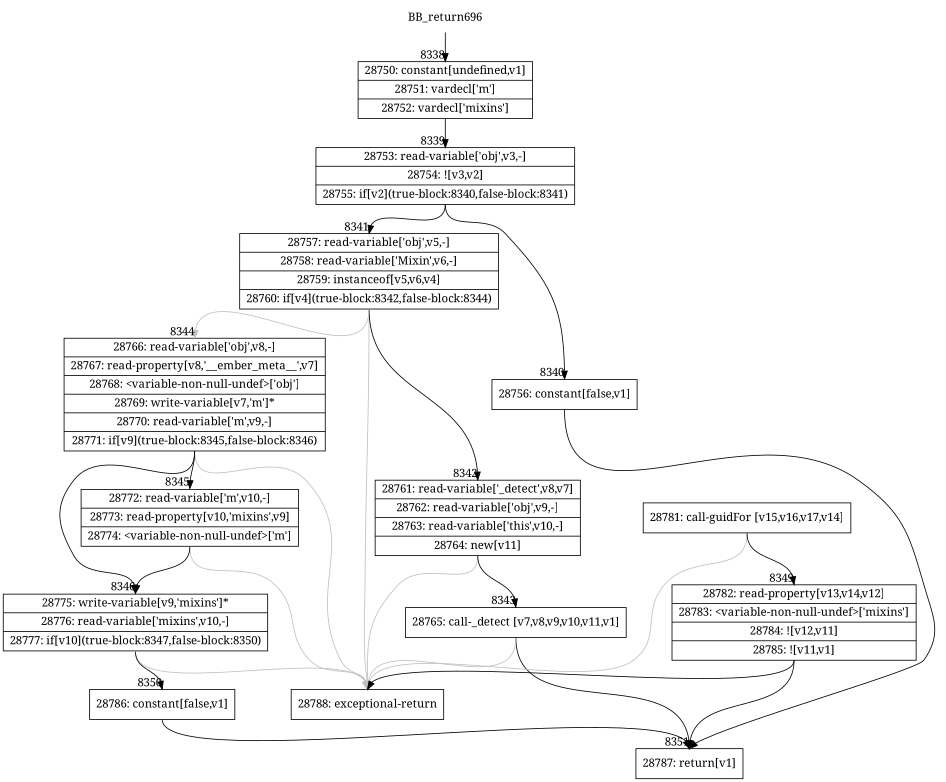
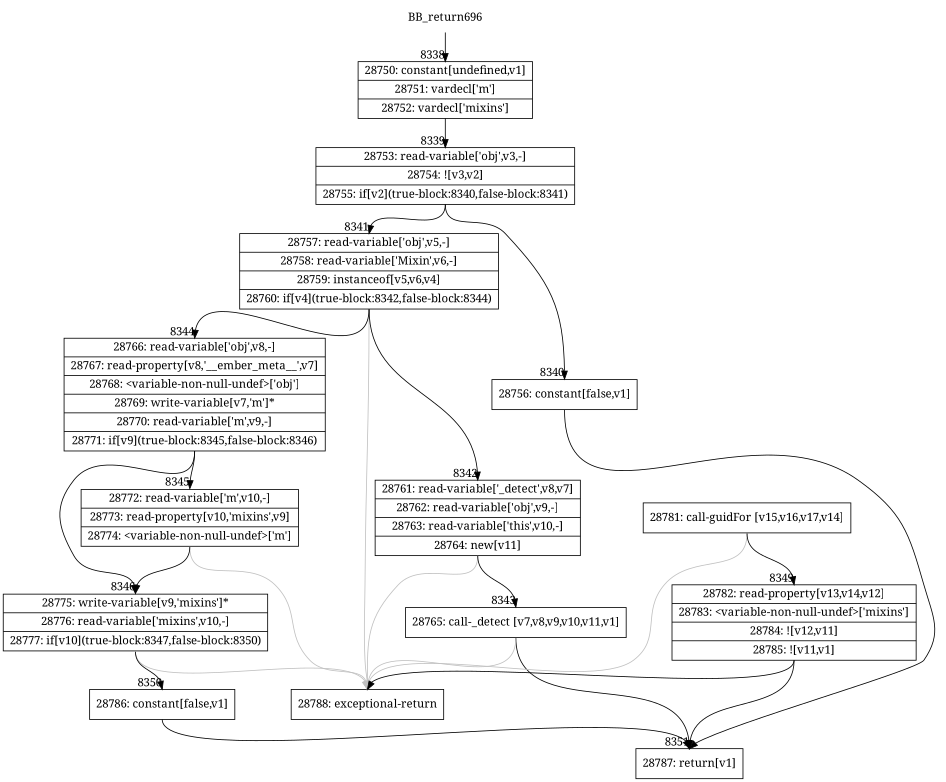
  digraph {
    fontname="Noto Serif"
    rankdir=TD
    node [fontname="Noto Serif" shape=record]
    edge [fontname="Noto Serif" headport=n tailport=s]
    n1 [label=BB_return696 shape=none]
    n2 [label="{28750: constant[undefined,v1]|28751: vardecl['m']|28752: vardecl['mixins']}"]
    n3 [label="{28753: read-variable['obj',v3,-]|28754: ![v3,v2]|28755: if[v2](true-block:8340,false-block:8341)}"]
    n4 [label="{28756: constant[false,v1]}"]
    n5 [label="{28757: read-variable['obj',v5,-]|28758: read-variable['Mixin',v6,-]|28759: instanceof[v5,v6,v4]|28760: if[v4](true-block:8342,false-block:8344)}"]
    n6 [label="{28787: return[v1]}"]
    n7 [label="{28788: exceptional-return}"]
    n8 [label="{28761: read-variable['_detect',v8,v7]|28762: read-variable['obj',v9,-]|28763: read-variable['this',v10,-]|28764: new[v11]}"]
    n9 [label="{28766: read-variable['obj',v8,-]|28767: read-property[v8,'__ember_meta__',v7]|28768: \<variable-non-null-undef\>['obj']|28769: write-variable[v7,'m']*|28770: read-variable['m',v9,-]|28771: if[v9](true-block:8345,false-block:8346)}"]
    n10 [label="{28765: call-_detect [v7,v8,v9,v10,v11,v1]}"]
    n11 [label="{28775: write-variable[v9,'mixins']*|28776: read-variable['mixins',v10,-]|28777: if[v10](true-block:8347,false-block:8350)}"]
    n12 [label="{28772: read-variable['m',v10,-]|28773: read-property[v10,'mixins',v9]|28774: \<variable-non-null-undef\>['m']}"]
    n13 [label="{28786: constant[false,v1]}"]
    n14 [label="{28781: call-guidFor [v15,v16,v17,v14]}"]
    n15 [label="{28782: read-property[v13,v14,v12]|28783: \<variable-non-null-undef\>['mixins']|28784: ![v12,v11]|28785: ![v11,v1]}"]
    n1 -> n2 [headlabel="    8338"]
    n2 -> n3 [headlabel="      8339"]
    n3 -> n4 [headlabel="      8340"]
    n3 -> n5 [headlabel="      8341"]
    n4 -> n6 [headlabel="      8351"]
    n5 -> n7 [color=gray]
    n5 -> n8 [headlabel="      8342"]
-   n5 -> n9 [headlabel="      8344" color=gray]
+   n5 -> n9 [headlabel="      8344"]
    n8 -> n7 [color=gray]
    n8 -> n10 [headlabel="      8343"]
-   n9 -> n7 [color=gray]
    n9 -> n11 [headlabel="      8346"]
    n9 -> n12 [headlabel="      8345"]
    n10 -> n6
    n10 -> n7 [color=gray]
    n11 -> n7 [color=gray]
    n11 -> n13 [headlabel="      8350"]
    n12 -> n7 [color=gray]
    n12 -> n11
    n13 -> n6
    n14 -> n7 [color=gray]
    n14 -> n15 [headlabel="      8349"]
    n15 -> n6
    n15 -> n7 [color=black]
  }
